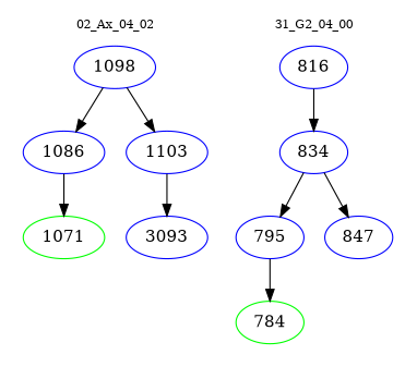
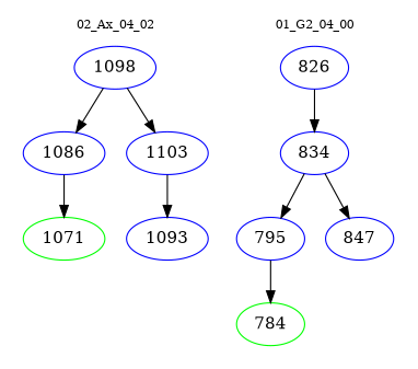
  digraph {
    node [color=blue]
    edge [color=black]
    n1 [label=1098]
    n2 [label=1086]
    n3 [label=1103]
    n4 [color=green label=1071]
-   n5 [label=3093]
-   n6 [label=816]
+   n5 [label=1093]
+   n6 [label=826]
    n7 [label=795]
    n8 [label=834]
    n9 [color=green label=784]
    n10 [label=847]
    subgraph cluster_1 {
      color=white
      fontsize=10
      label="02_Ax_04_02"
      n1
      n2
      n3
      n4
      n5
    }
    subgraph cluster_2 {
      color=white
      fontsize=10
-     label="31_G2_04_00"
+     label="01_G2_04_00"
      n6
      n7
      n8
      n9
      n10
    }
    n1 -> n2
    n1 -> n3
    n2 -> n4
    n3 -> n5
    n6 -> n8
    n7 -> n9
    n8 -> n7
    n8 -> n10
  }
